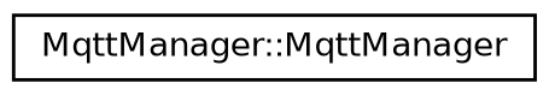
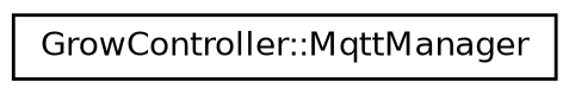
  digraph {
    rankdir=LR
-   n1 [color=black fillcolor=white fontname=Helvetica fontsize=10 height=0.2 label="MqttManager::MqttManager" shape=record style=filled width=0.4]
+   n1 [color=black fillcolor=white fontname=Helvetica fontsize=10 height=0.2 label="GrowController::MqttManager" shape=record style=filled width=0.4]
  }
